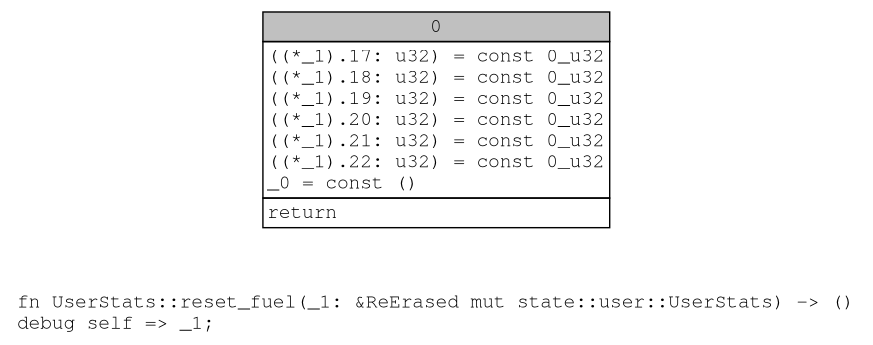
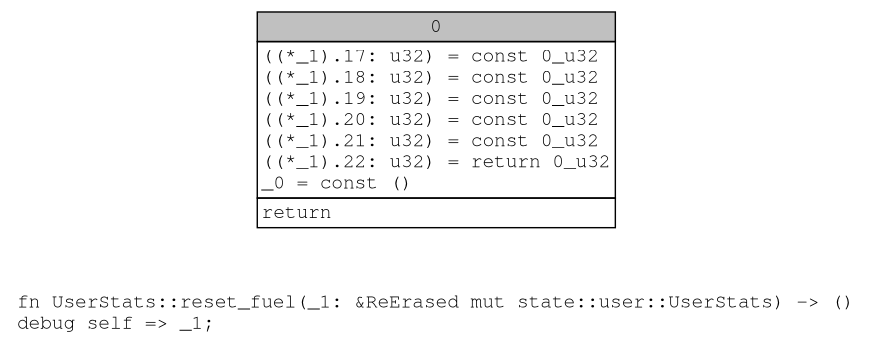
  digraph {
    fontname="Courier, monospace"
    label=<fn UserStats::reset_fuel(_1: &amp;ReErased mut state::user::UserStats) -&gt; ()<br align="left"/>debug self =&gt; _1;<br align="left"/>>
    rankdir=LR
-   n1 [fontname="Courier, monospace" label=<<table border="0" cellborder="1" cellspacing="0"><tr><td bgcolor="gray" align="center" colspan="1">0</td></tr><tr><td align="left" balign="left">((*_1).17: u32) = const 0_u32<br/>((*_1).18: u32) = const 0_u32<br/>((*_1).19: u32) = const 0_u32<br/>((*_1).20: u32) = const 0_u32<br/>((*_1).21: u32) = const 0_u32<br/>((*_1).22: u32) = const 0_u32<br/>_0 = const ()<br/></td></tr><tr><td align="left">return</td></tr></table>> shape=none]
+   n1 [fontname="Courier, monospace" label=<<table border="0" cellborder="1" cellspacing="0"><tr><td bgcolor="gray" align="center" colspan="1">0</td></tr><tr><td align="left" balign="left">((*_1).17: u32) = const 0_u32<br/>((*_1).18: u32) = const 0_u32<br/>((*_1).19: u32) = const 0_u32<br/>((*_1).20: u32) = const 0_u32<br/>((*_1).21: u32) = const 0_u32<br/>((*_1).22: u32) = return 0_u32<br/>_0 = const ()<br/></td></tr><tr><td align="left">return</td></tr></table>> shape=none]
  }
